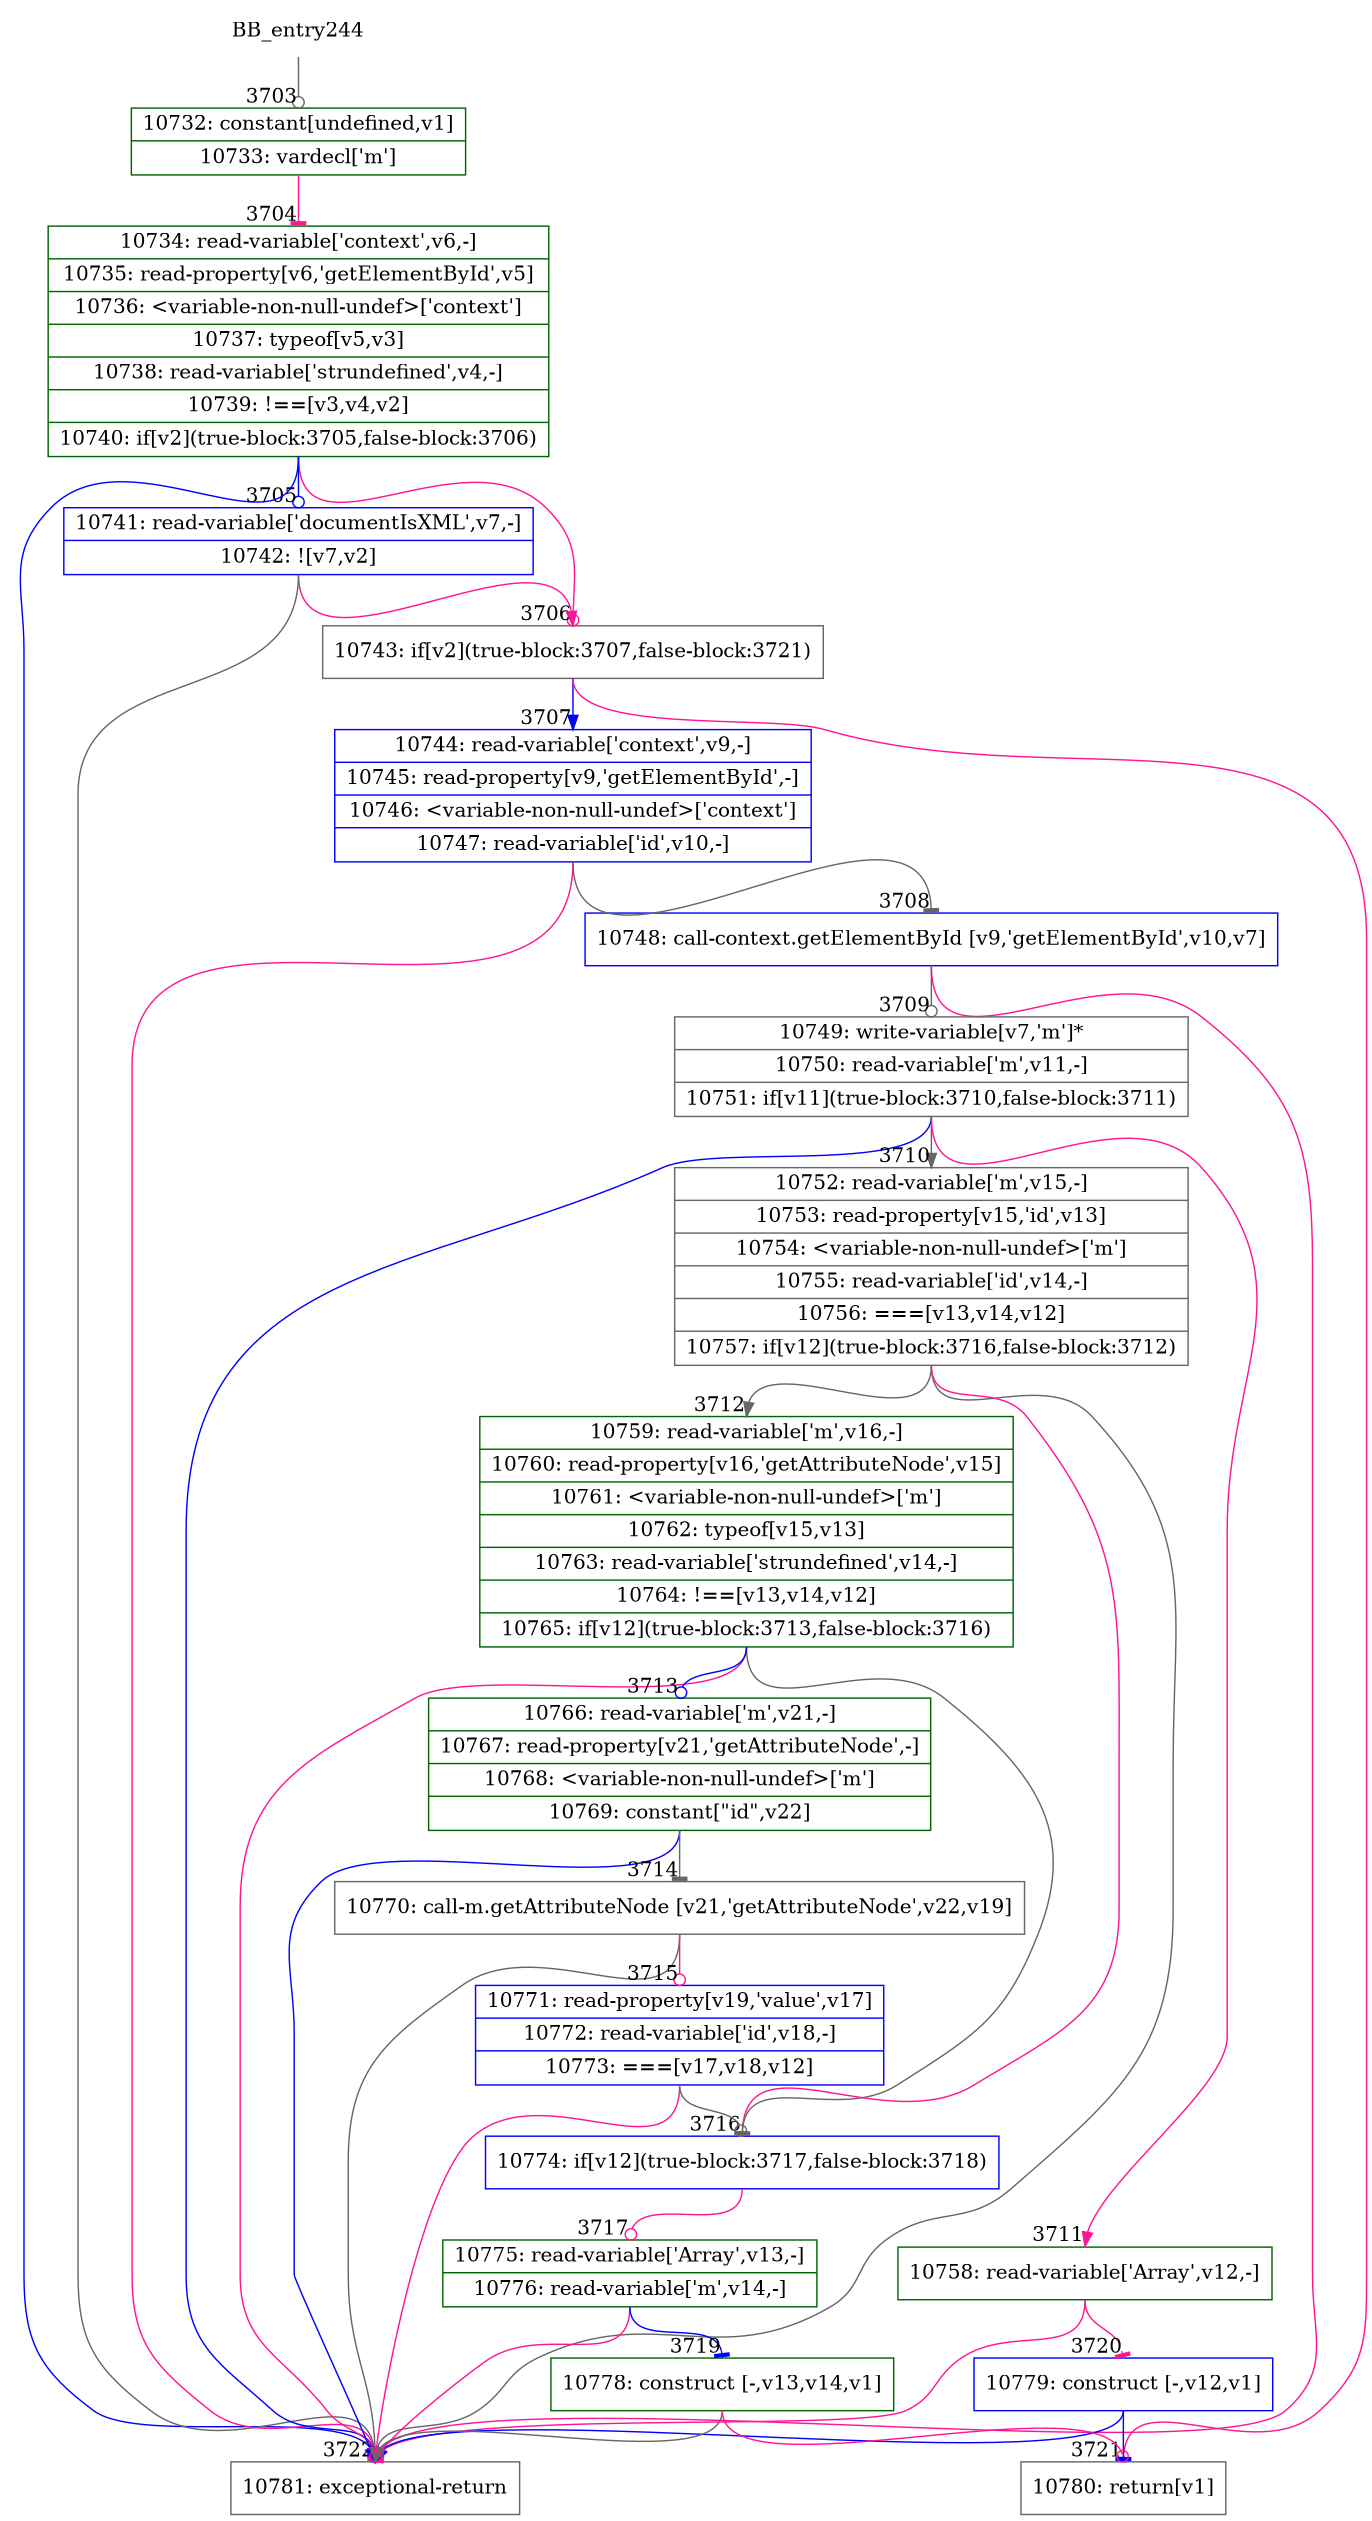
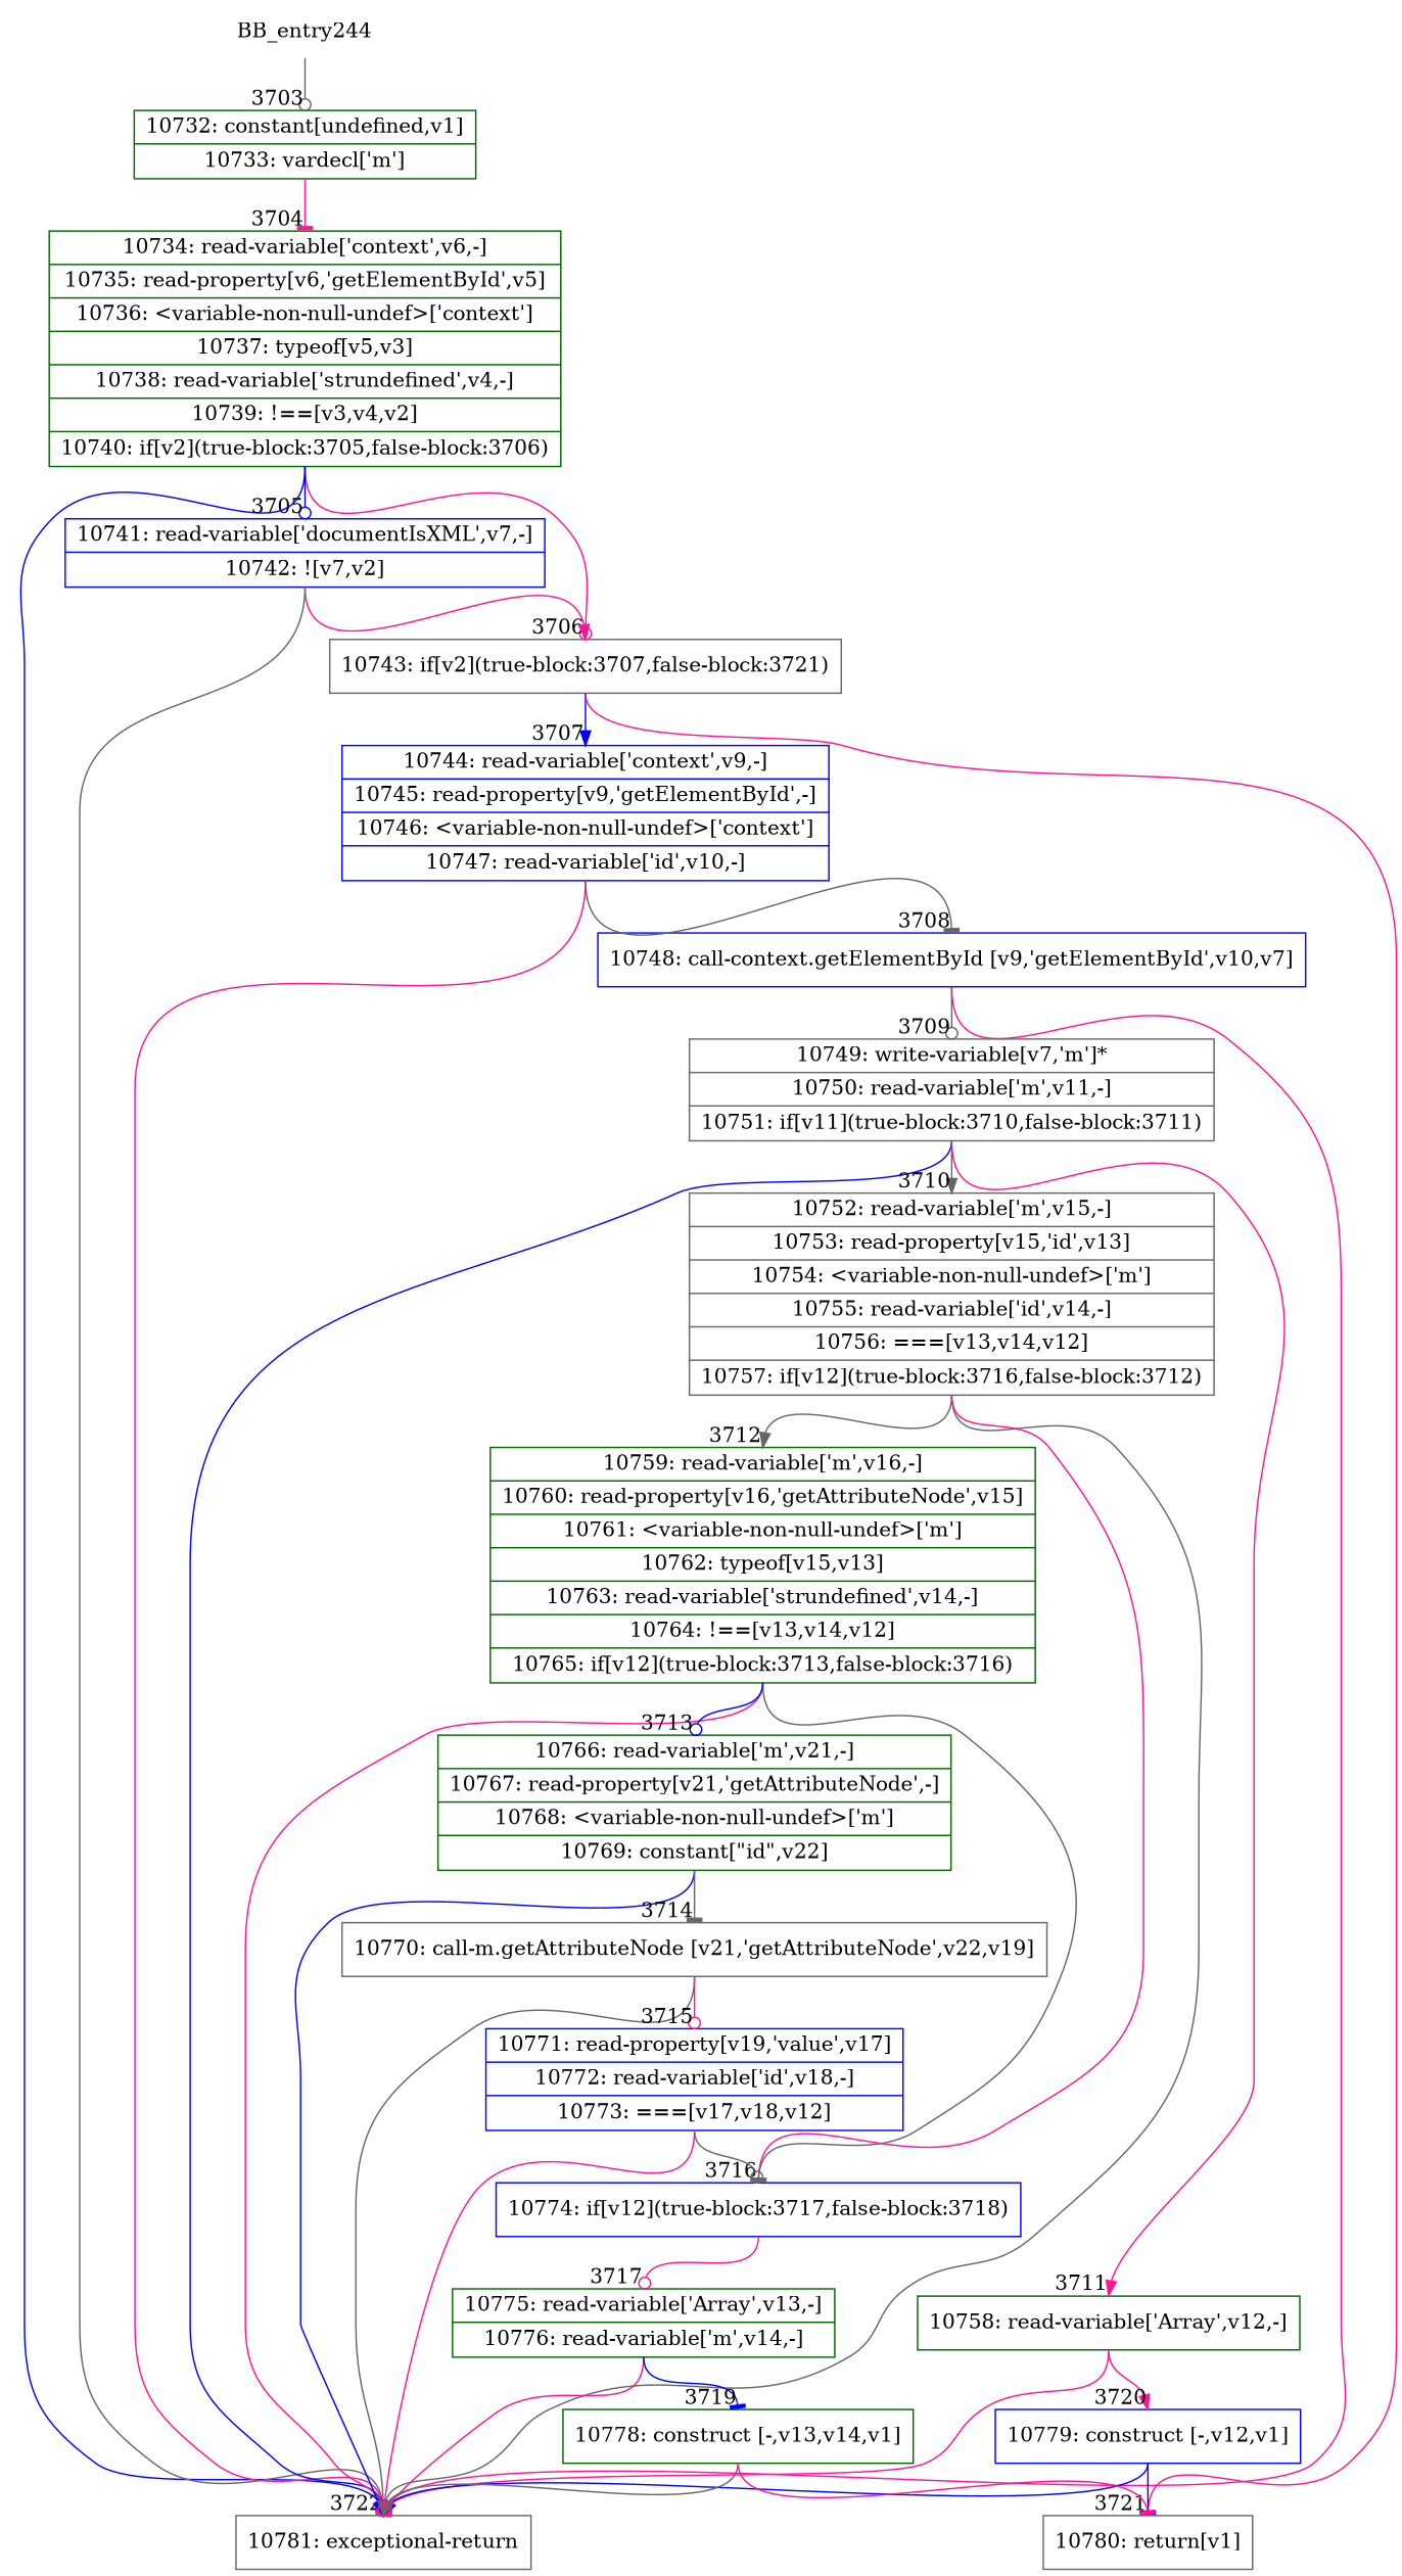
  digraph {
    rankdir=TD
    node [color=gray40 shape=record]
    edge [arrowhead=odot color=deeppink headport=n tailport=s]
    BB_entry244 [shape=none]
    n2 [color=darkgreen label="{10732: constant[undefined,v1]|10733: vardecl['m']}"]
    n3 [color=darkgreen label="{10734: read-variable['context',v6,-]|10735: read-property[v6,'getElementById',v5]|10736: \<variable-non-null-undef\>['context']|10737: typeof[v5,v3]|10738: read-variable['strundefined',v4,-]|10739: !==[v3,v4,v2]|10740: if[v2](true-block:3705,false-block:3706)}"]
    n4 [label="{10743: if[v2](true-block:3707,false-block:3721)}"]
    n5 [color=blue label="{10741: read-variable['documentIsXML',v7,-]|10742: ![v7,v2]}"]
    n6 [label="{10781: exceptional-return}"]
    n7 [color=blue label="{10744: read-variable['context',v9,-]|10745: read-property[v9,'getElementById',-]|10746: \<variable-non-null-undef\>['context']|10747: read-variable['id',v10,-]}"]
    n8 [label="{10780: return[v1]}"]
    n9 [color=blue label="{10748: call-context.getElementById [v9,'getElementById',v10,v7]}"]
    n10 [label="{10749: write-variable[v7,'m']*|10750: read-variable['m',v11,-]|10751: if[v11](true-block:3710,false-block:3711)}"]
    n11 [label="{10752: read-variable['m',v15,-]|10753: read-property[v15,'id',v13]|10754: \<variable-non-null-undef\>['m']|10755: read-variable['id',v14,-]|10756: ===[v13,v14,v12]|10757: if[v12](true-block:3716,false-block:3712)}"]
    n12 [color=darkgreen label="{10758: read-variable['Array',v12,-]}"]
    n13 [color=blue label="{10774: if[v12](true-block:3717,false-block:3718)}"]
    n14 [color=darkgreen label="{10759: read-variable['m',v16,-]|10760: read-property[v16,'getAttributeNode',v15]|10761: \<variable-non-null-undef\>['m']|10762: typeof[v15,v13]|10763: read-variable['strundefined',v14,-]|10764: !==[v13,v14,v12]|10765: if[v12](true-block:3713,false-block:3716)}"]
    n15 [color=blue label="{10779: construct [-,v12,v1]}"]
    n16 [color=darkgreen label="{10775: read-variable['Array',v13,-]|10776: read-variable['m',v14,-]}"]
    n17 [color=darkgreen label="{10766: read-variable['m',v21,-]|10767: read-property[v21,'getAttributeNode',-]|10768: \<variable-non-null-undef\>['m']|10769: constant[\"id\",v22]}"]
    n18 [color=darkgreen label="{10778: construct [-,v13,v14,v1]}"]
    n19 [label="{10770: call-m.getAttributeNode [v21,'getAttributeNode',v22,v19]}"]
    n20 [color=blue label="{10771: read-property[v19,'value',v17]|10772: read-variable['id',v18,-]|10773: ===[v17,v18,v12]}"]
    BB_entry244 -> n2 [color=gray40 headlabel="    3703"]
    n2 -> n3 [arrowhead=tee headlabel="      3704"]
    n3 -> n4 [headlabel="      3706"]
    n3 -> n5 [color=blue headlabel="      3705"]
    n3 -> n6 [color=blue headlabel="      3722"]
    n4 -> n7 [arrowhead=normal color=blue headlabel="      3707"]
    n4 -> n8 [arrowhead=tee headlabel="      3721"]
    n5 -> n4 [arrowhead=normal]
    n5 -> n6 [arrowhead=tee color=gray40]
    n7 -> n6
    n7 -> n9 [arrowhead=tee color=gray40 headlabel="      3708"]
    n9 -> n6 [arrowhead=normal]
    n9 -> n10 [color=gray40 headlabel="      3709"]
    n10 -> n6 [arrowhead=normal color=blue]
    n10 -> n11 [arrowhead=normal color=gray40 headlabel="      3710"]
    n10 -> n12 [arrowhead=normal headlabel="      3711"]
    n11 -> n6 [color=gray40]
    n11 -> n13 [arrowhead=tee headlabel="      3716"]
    n11 -> n14 [arrowhead=normal color=gray40 headlabel="      3712"]
    n12 -> n6 [arrowhead=tee]
-   n12 -> n15 [arrowhead=tee headlabel="      3720"]
+   n12 -> n15 [arrowhead=normal headlabel="      3720"]
    n13 -> n16 [headlabel="      3717"]
-   n14 -> n6 [arrowhead=normal]
+   n14 -> n6
    n14 -> n13 [arrowhead=tee color=gray40]
    n14 -> n17 [color=blue headlabel="      3713"]
    n15 -> n6 [arrowhead=normal color=blue]
    n15 -> n8 [arrowhead=tee color=blue]
    n16 -> n6
    n16 -> n18 [arrowhead=tee color=blue headlabel="      3719"]
    n17 -> n6 [arrowhead=normal color=blue]
    n17 -> n19 [arrowhead=tee color=gray40 headlabel="      3714"]
    n18 -> n6 [arrowhead=normal color=gray40]
-   n18 -> n8
+   n18 -> n8 [arrowhead=tee]
    n19 -> n6 [arrowhead=normal color=gray40]
    n19 -> n20 [headlabel="      3715"]
    n20 -> n6
    n20 -> n13 [color=gray40]
  }
